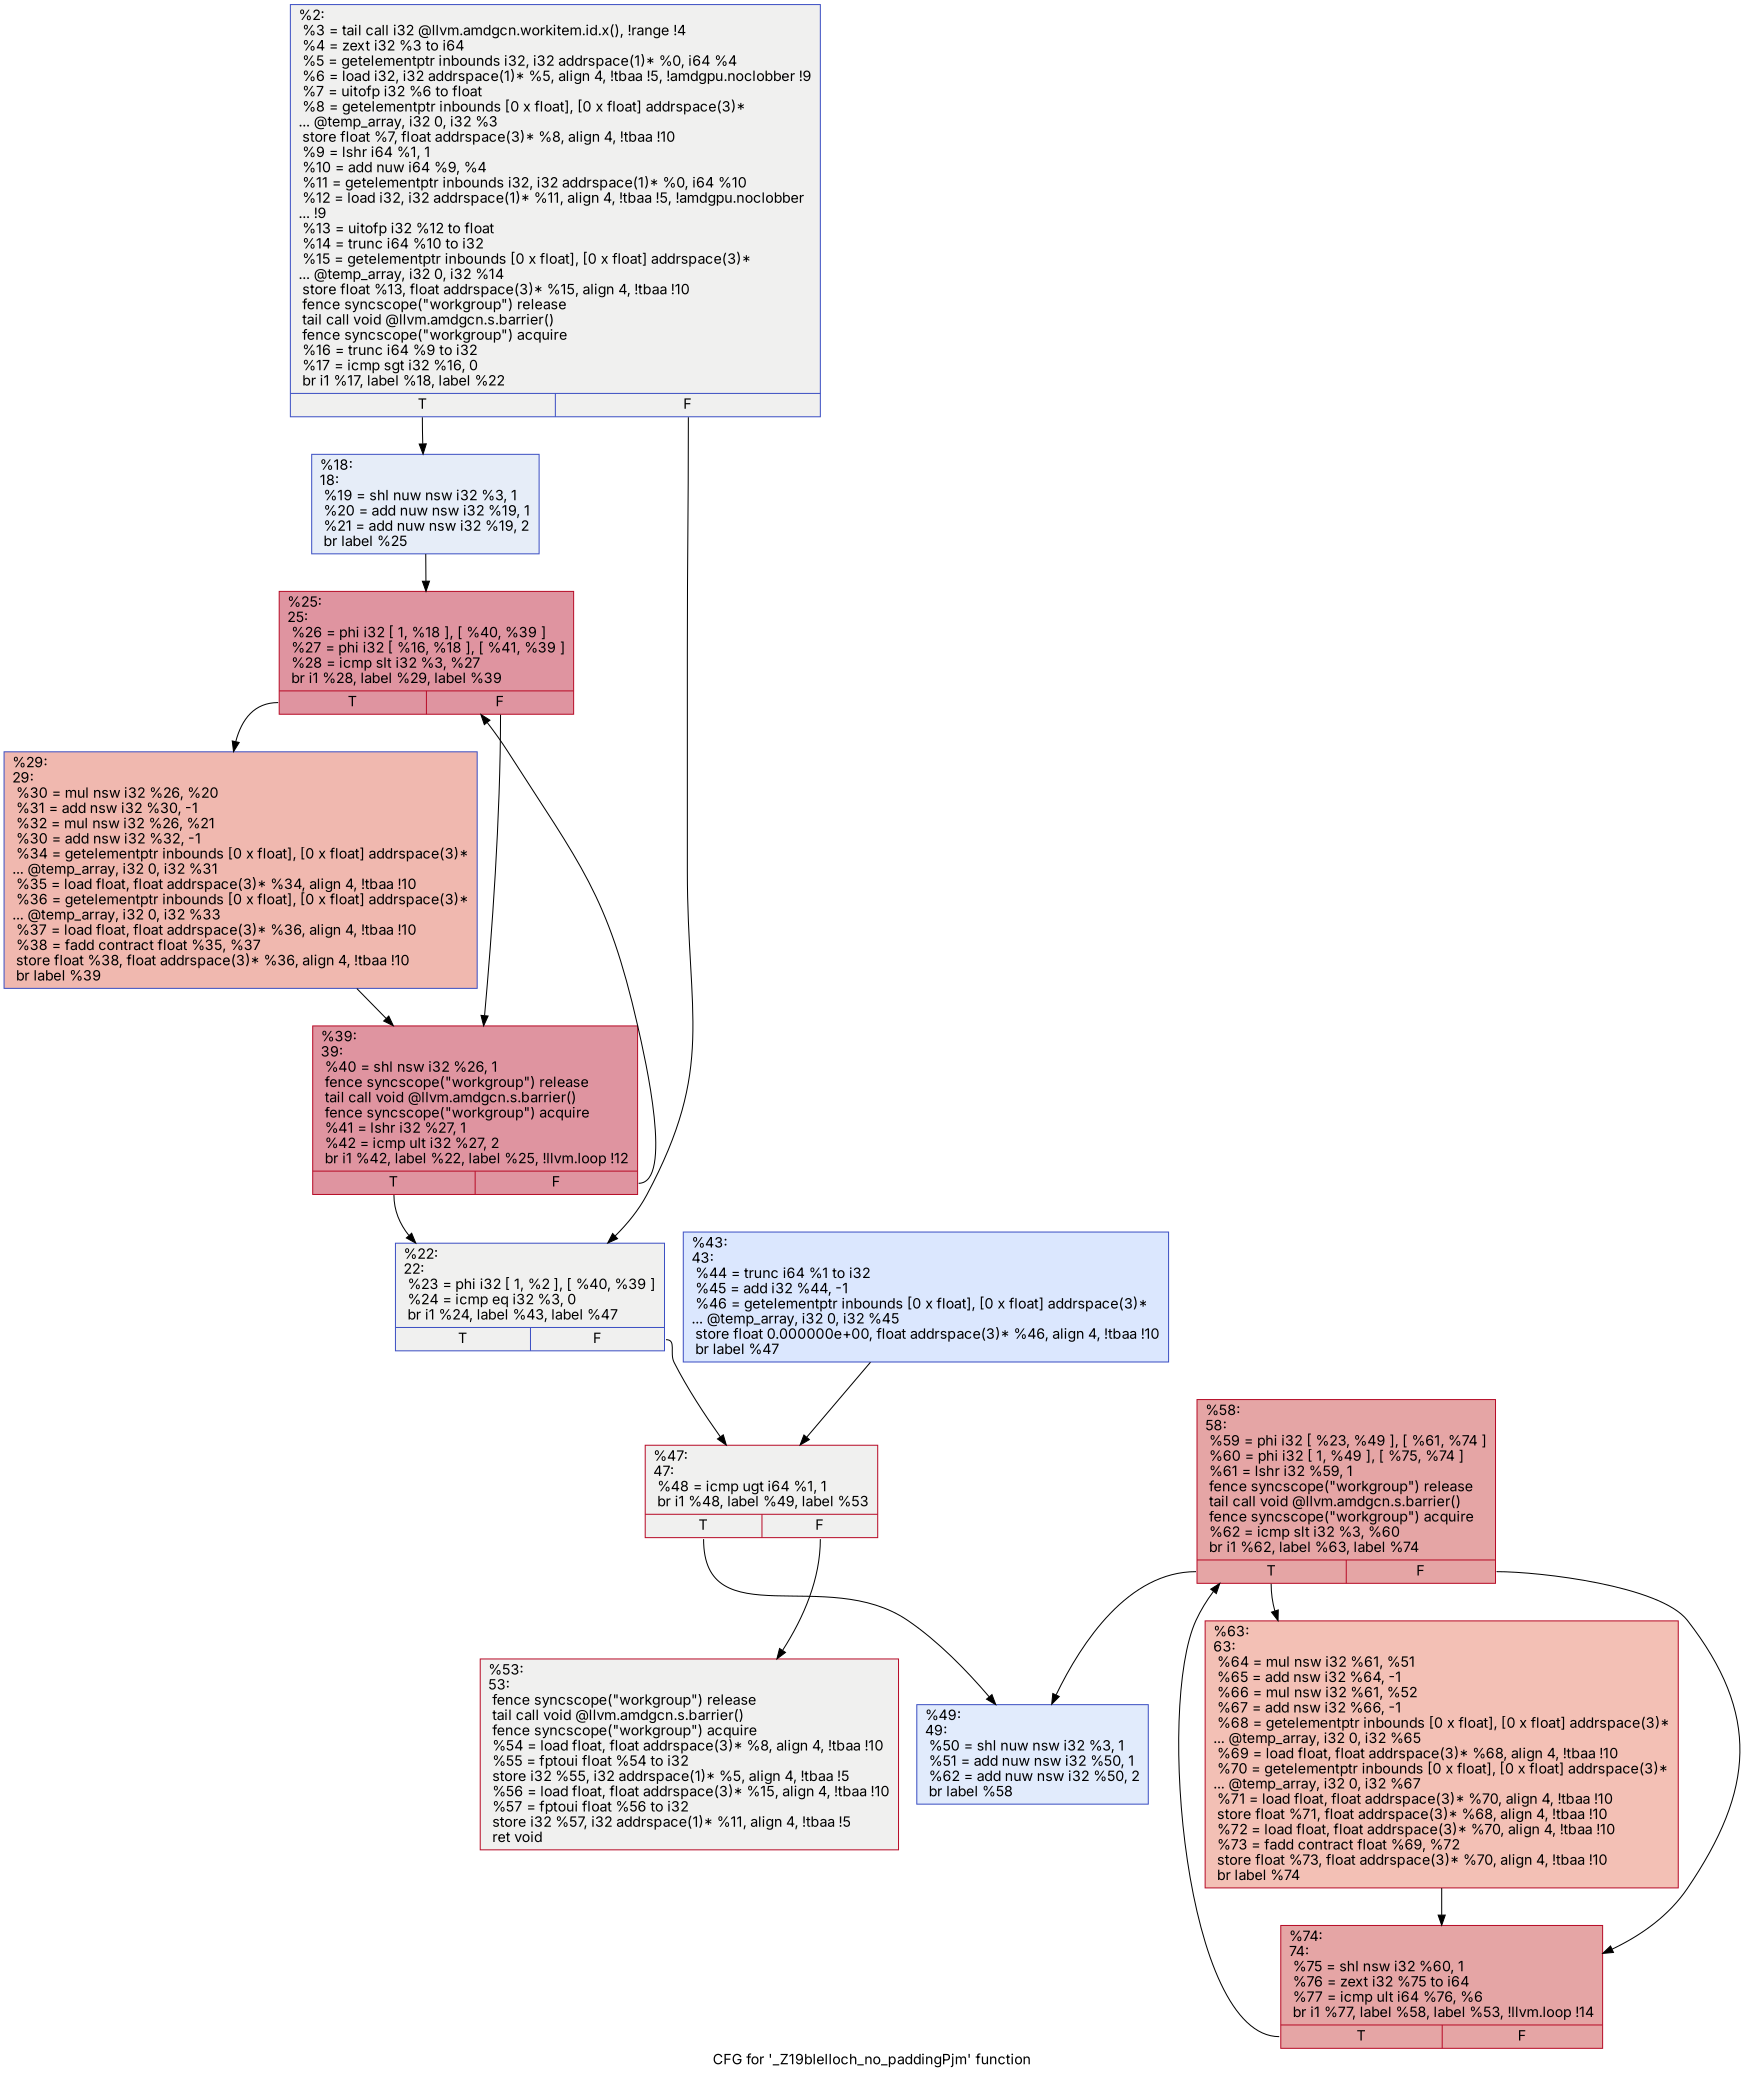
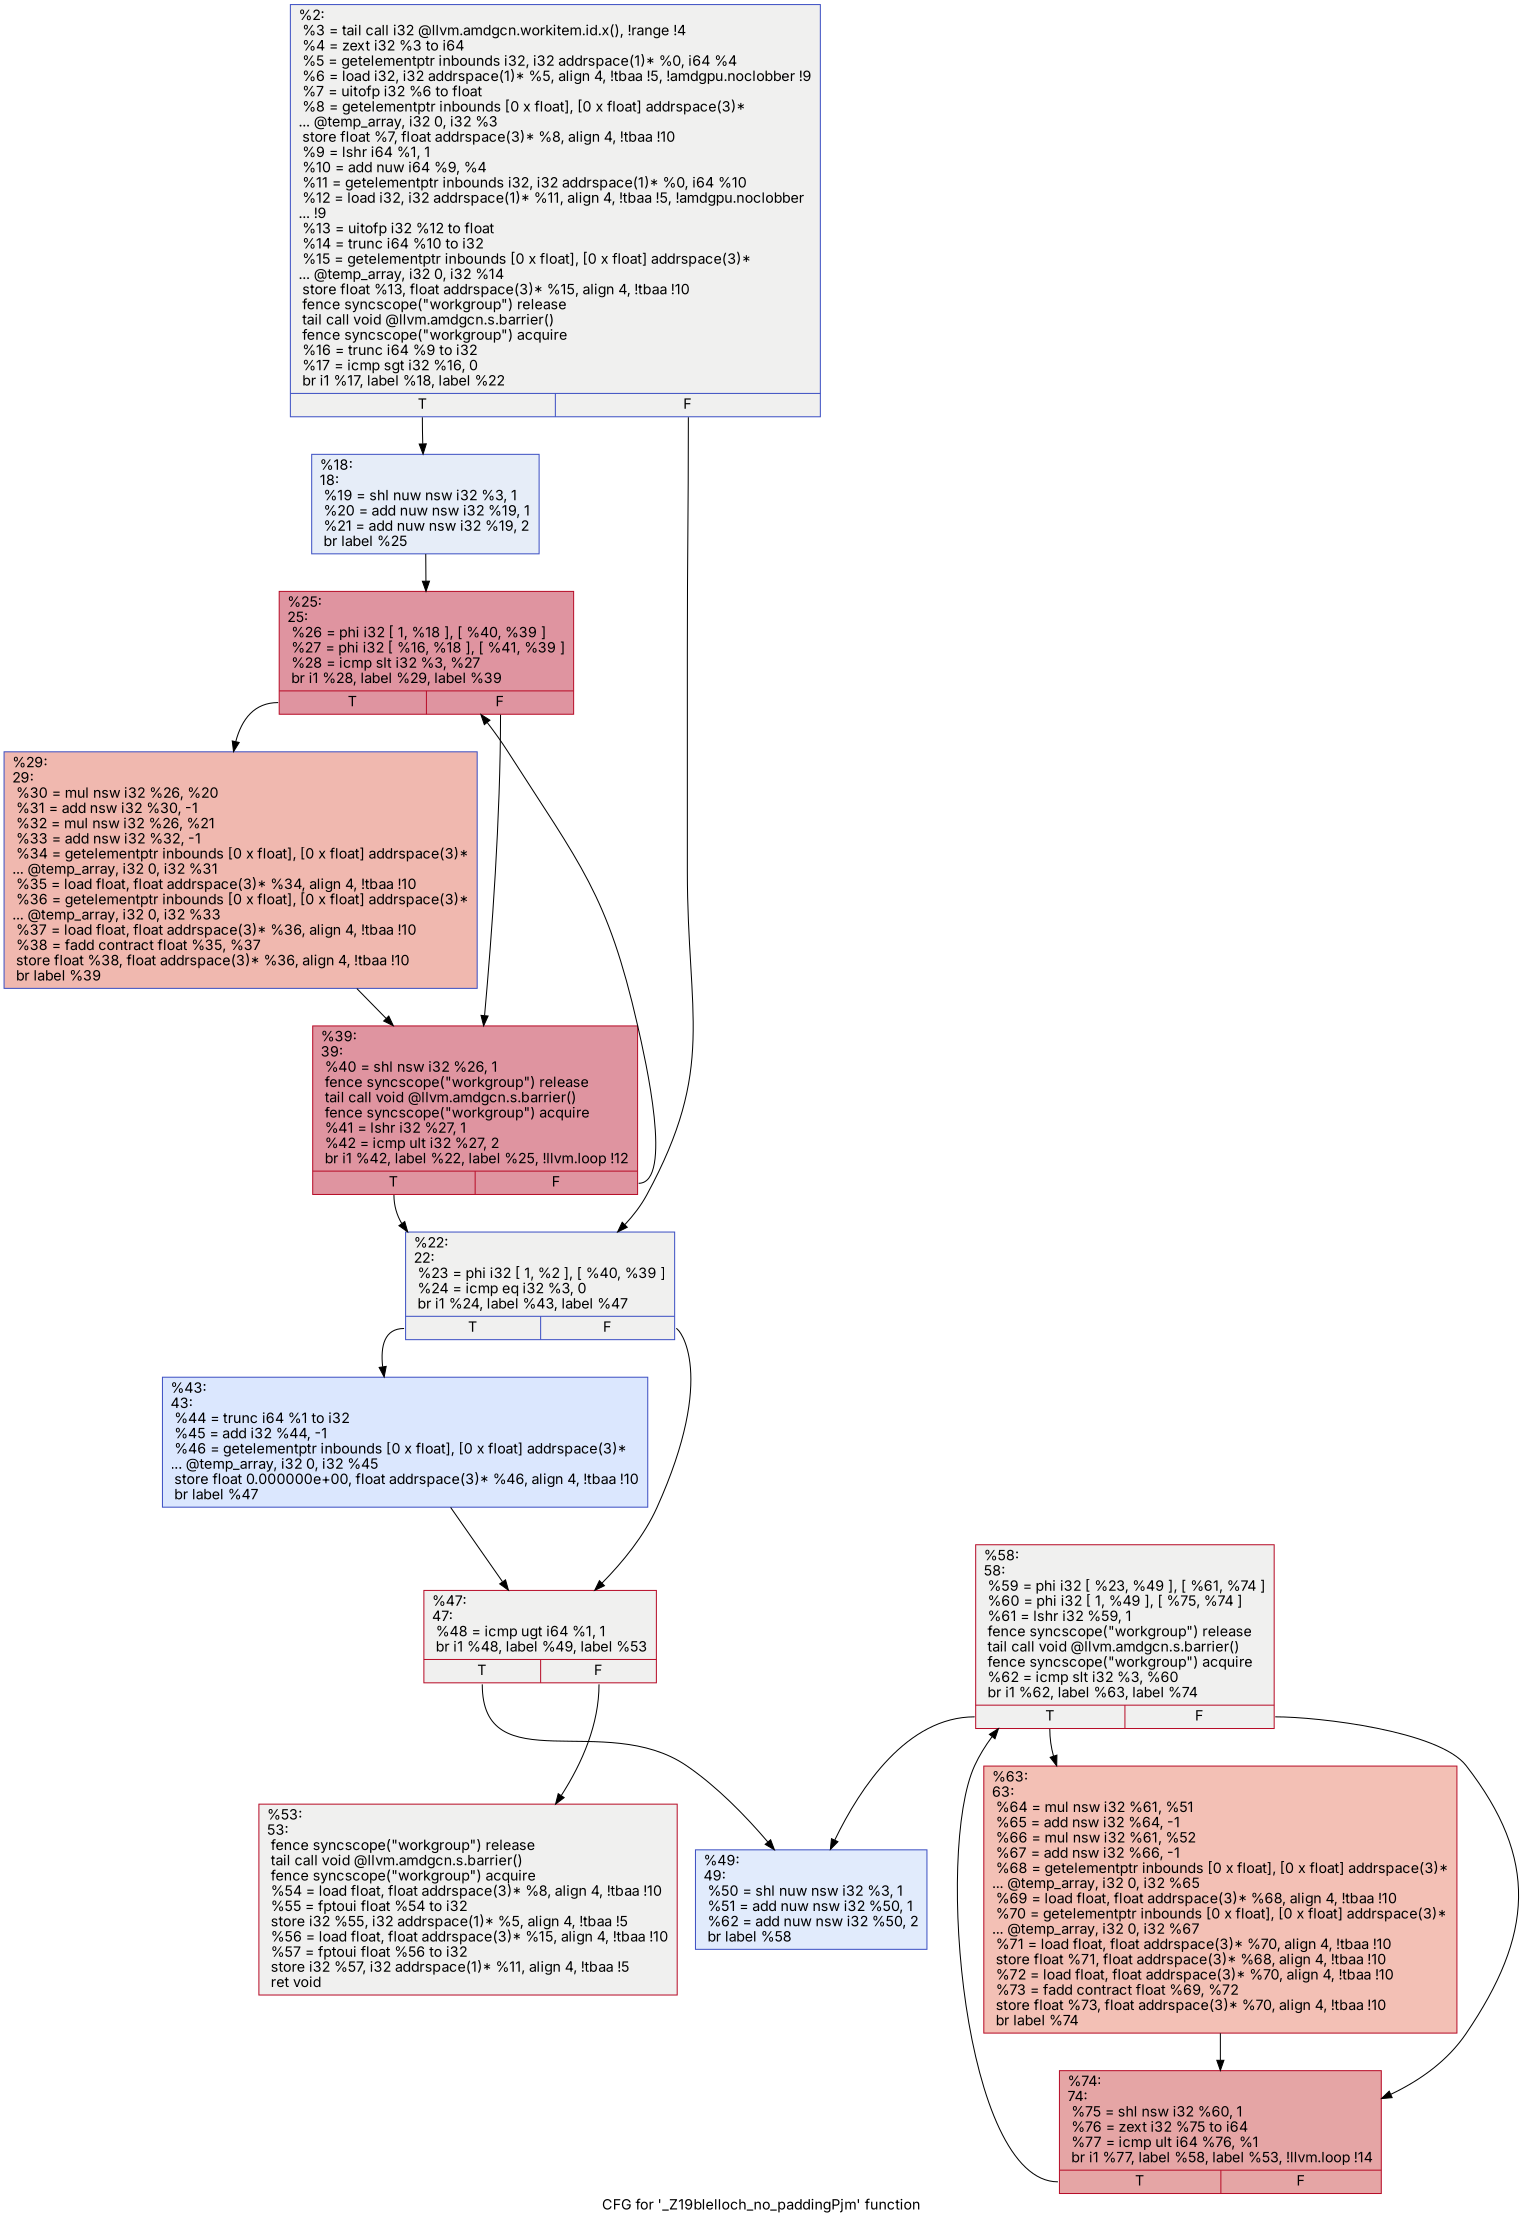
  digraph {
    fontname=Inter
    label="CFG for '_Z19blelloch_no_paddingPjm' function"
    node [color="#b70d28ff" fillcolor="#dedcdb70" fontname=Inter shape=record style=filled]
    edge [fontname=Inter tailport=s0]
    n1 [color="#3d50c3ff" label="{%2:\l  %3 = tail call i32 @llvm.amdgcn.workitem.id.x(), !range !4\l  %4 = zext i32 %3 to i64\l  %5 = getelementptr inbounds i32, i32 addrspace(1)* %0, i64 %4\l  %6 = load i32, i32 addrspace(1)* %5, align 4, !tbaa !5, !amdgpu.noclobber !9\l  %7 = uitofp i32 %6 to float\l  %8 = getelementptr inbounds [0 x float], [0 x float] addrspace(3)*\l... @temp_array, i32 0, i32 %3\l  store float %7, float addrspace(3)* %8, align 4, !tbaa !10\l  %9 = lshr i64 %1, 1\l  %10 = add nuw i64 %9, %4\l  %11 = getelementptr inbounds i32, i32 addrspace(1)* %0, i64 %10\l  %12 = load i32, i32 addrspace(1)* %11, align 4, !tbaa !5, !amdgpu.noclobber\l... !9\l  %13 = uitofp i32 %12 to float\l  %14 = trunc i64 %10 to i32\l  %15 = getelementptr inbounds [0 x float], [0 x float] addrspace(3)*\l... @temp_array, i32 0, i32 %14\l  store float %13, float addrspace(3)* %15, align 4, !tbaa !10\l  fence syncscope(\"workgroup\") release\l  tail call void @llvm.amdgcn.s.barrier()\l  fence syncscope(\"workgroup\") acquire\l  %16 = trunc i64 %9 to i32\l  %17 = icmp sgt i32 %16, 0\l  br i1 %17, label %18, label %22\l|{<s0>T|<s1>F}}"]
    n2 [color="#3d50c3ff" fillcolor="#c7d7f070" label="{%18:\l18:                                               \l  %19 = shl nuw nsw i32 %3, 1\l  %20 = add nuw nsw i32 %19, 1\l  %21 = add nuw nsw i32 %19, 2\l  br label %25\l}"]
    n3 [color="#3d50c3ff" label="{%22:\l22:                                               \l  %23 = phi i32 [ 1, %2 ], [ %40, %39 ]\l  %24 = icmp eq i32 %3, 0\l  br i1 %24, label %43, label %47\l|{<s0>T|<s1>F}}"]
    n4 [fillcolor="#b70d2870" label="{%25:\l25:                                               \l  %26 = phi i32 [ 1, %18 ], [ %40, %39 ]\l  %27 = phi i32 [ %16, %18 ], [ %41, %39 ]\l  %28 = icmp slt i32 %3, %27\l  br i1 %28, label %29, label %39\l|{<s0>T|<s1>F}}"]
    n5 [color="#3d50c3ff" fillcolor="#aec9fc70" label="{%43:\l43:                                               \l  %44 = trunc i64 %1 to i32\l  %45 = add i32 %44, -1\l  %46 = getelementptr inbounds [0 x float], [0 x float] addrspace(3)*\l... @temp_array, i32 0, i32 %45\l  store float 0.000000e+00, float addrspace(3)* %46, align 4, !tbaa !10\l  br label %47\l}"]
    n6 [label="{%47:\l47:                                               \l  %48 = icmp ugt i64 %1, 1\l  br i1 %48, label %49, label %53\l|{<s0>T|<s1>F}}"]
-   n7 [color="#3d50c3ff" fillcolor="#dc5d4a70" label="{%29:\l29:                                               \l  %30 = mul nsw i32 %26, %20\l  %31 = add nsw i32 %30, -1\l  %32 = mul nsw i32 %26, %21\l  %30 = add nsw i32 %32, -1\l  %34 = getelementptr inbounds [0 x float], [0 x float] addrspace(3)*\l... @temp_array, i32 0, i32 %31\l  %35 = load float, float addrspace(3)* %34, align 4, !tbaa !10\l  %36 = getelementptr inbounds [0 x float], [0 x float] addrspace(3)*\l... @temp_array, i32 0, i32 %33\l  %37 = load float, float addrspace(3)* %36, align 4, !tbaa !10\l  %38 = fadd contract float %35, %37\l  store float %38, float addrspace(3)* %36, align 4, !tbaa !10\l  br label %39\l}"]
+   n7 [color="#3d50c3ff" fillcolor="#dc5d4a70" label="{%29:\l29:                                               \l  %30 = mul nsw i32 %26, %20\l  %31 = add nsw i32 %30, -1\l  %32 = mul nsw i32 %26, %21\l  %33 = add nsw i32 %32, -1\l  %34 = getelementptr inbounds [0 x float], [0 x float] addrspace(3)*\l... @temp_array, i32 0, i32 %31\l  %35 = load float, float addrspace(3)* %34, align 4, !tbaa !10\l  %36 = getelementptr inbounds [0 x float], [0 x float] addrspace(3)*\l... @temp_array, i32 0, i32 %33\l  %37 = load float, float addrspace(3)* %36, align 4, !tbaa !10\l  %38 = fadd contract float %35, %37\l  store float %38, float addrspace(3)* %36, align 4, !tbaa !10\l  br label %39\l}"]
    n8 [fillcolor="#b70d2870" label="{%39:\l39:                                               \l  %40 = shl nsw i32 %26, 1\l  fence syncscope(\"workgroup\") release\l  tail call void @llvm.amdgcn.s.barrier()\l  fence syncscope(\"workgroup\") acquire\l  %41 = lshr i32 %27, 1\l  %42 = icmp ult i32 %27, 2\l  br i1 %42, label %22, label %25, !llvm.loop !12\l|{<s0>T|<s1>F}}"]
    n9 [color="#3d50c3ff" fillcolor="#bbd1f870" label="{%49:\l49:                                               \l  %50 = shl nuw nsw i32 %3, 1\l  %51 = add nuw nsw i32 %50, 1\l  %62 = add nuw nsw i32 %50, 2\l  br label %58\l}"]
    n10 [label="{%53:\l53:                                               \l  fence syncscope(\"workgroup\") release\l  tail call void @llvm.amdgcn.s.barrier()\l  fence syncscope(\"workgroup\") acquire\l  %54 = load float, float addrspace(3)* %8, align 4, !tbaa !10\l  %55 = fptoui float %54 to i32\l  store i32 %55, i32 addrspace(1)* %5, align 4, !tbaa !5\l  %56 = load float, float addrspace(3)* %15, align 4, !tbaa !10\l  %57 = fptoui float %56 to i32\l  store i32 %57, i32 addrspace(1)* %11, align 4, !tbaa !5\l  ret void\l}"]
-   n11 [fillcolor="#c5333470" label="{%58:\l58:                                               \l  %59 = phi i32 [ %23, %49 ], [ %61, %74 ]\l  %60 = phi i32 [ 1, %49 ], [ %75, %74 ]\l  %61 = lshr i32 %59, 1\l  fence syncscope(\"workgroup\") release\l  tail call void @llvm.amdgcn.s.barrier()\l  fence syncscope(\"workgroup\") acquire\l  %62 = icmp slt i32 %3, %60\l  br i1 %62, label %63, label %74\l|{<s0>T|<s1>F}}"]
+   n11 [label="{%58:\l58:                                               \l  %59 = phi i32 [ %23, %49 ], [ %61, %74 ]\l  %60 = phi i32 [ 1, %49 ], [ %75, %74 ]\l  %61 = lshr i32 %59, 1\l  fence syncscope(\"workgroup\") release\l  tail call void @llvm.amdgcn.s.barrier()\l  fence syncscope(\"workgroup\") acquire\l  %62 = icmp slt i32 %3, %60\l  br i1 %62, label %63, label %74\l|{<s0>T|<s1>F}}"]
    n12 [fillcolor="#e5705870" label="{%63:\l63:                                               \l  %64 = mul nsw i32 %61, %51\l  %65 = add nsw i32 %64, -1\l  %66 = mul nsw i32 %61, %52\l  %67 = add nsw i32 %66, -1\l  %68 = getelementptr inbounds [0 x float], [0 x float] addrspace(3)*\l... @temp_array, i32 0, i32 %65\l  %69 = load float, float addrspace(3)* %68, align 4, !tbaa !10\l  %70 = getelementptr inbounds [0 x float], [0 x float] addrspace(3)*\l... @temp_array, i32 0, i32 %67\l  %71 = load float, float addrspace(3)* %70, align 4, !tbaa !10\l  store float %71, float addrspace(3)* %68, align 4, !tbaa !10\l  %72 = load float, float addrspace(3)* %70, align 4, !tbaa !10\l  %73 = fadd contract float %69, %72\l  store float %73, float addrspace(3)* %70, align 4, !tbaa !10\l  br label %74\l}"]
-   n13 [fillcolor="#c5333470" label="{%74:\l74:                                               \l  %75 = shl nsw i32 %60, 1\l  %76 = zext i32 %75 to i64\l  %77 = icmp ult i64 %76, %6\l  br i1 %77, label %58, label %53, !llvm.loop !14\l|{<s0>T|<s1>F}}"]
+   n13 [fillcolor="#c5333470" label="{%74:\l74:                                               \l  %75 = shl nsw i32 %60, 1\l  %76 = zext i32 %75 to i64\l  %77 = icmp ult i64 %76, %1\l  br i1 %77, label %58, label %53, !llvm.loop !14\l|{<s0>T|<s1>F}}"]
    n1 -> n2
    n1 -> n3 [tailport=s1]
    n2 -> n4
+   n3 -> n5
    n3 -> n6 [tailport=s1]
    n4 -> n7
    n4 -> n8 [tailport=s1]
    n5 -> n6
    n6 -> n9
    n6 -> n10 [tailport=s1]
    n7 -> n8
    n8 -> n3
    n8 -> n4 [tailport=s1]
    n11 -> n9
    n11 -> n12
    n11 -> n13 [tailport=s1]
    n12 -> n13
    n13 -> n11
  }
